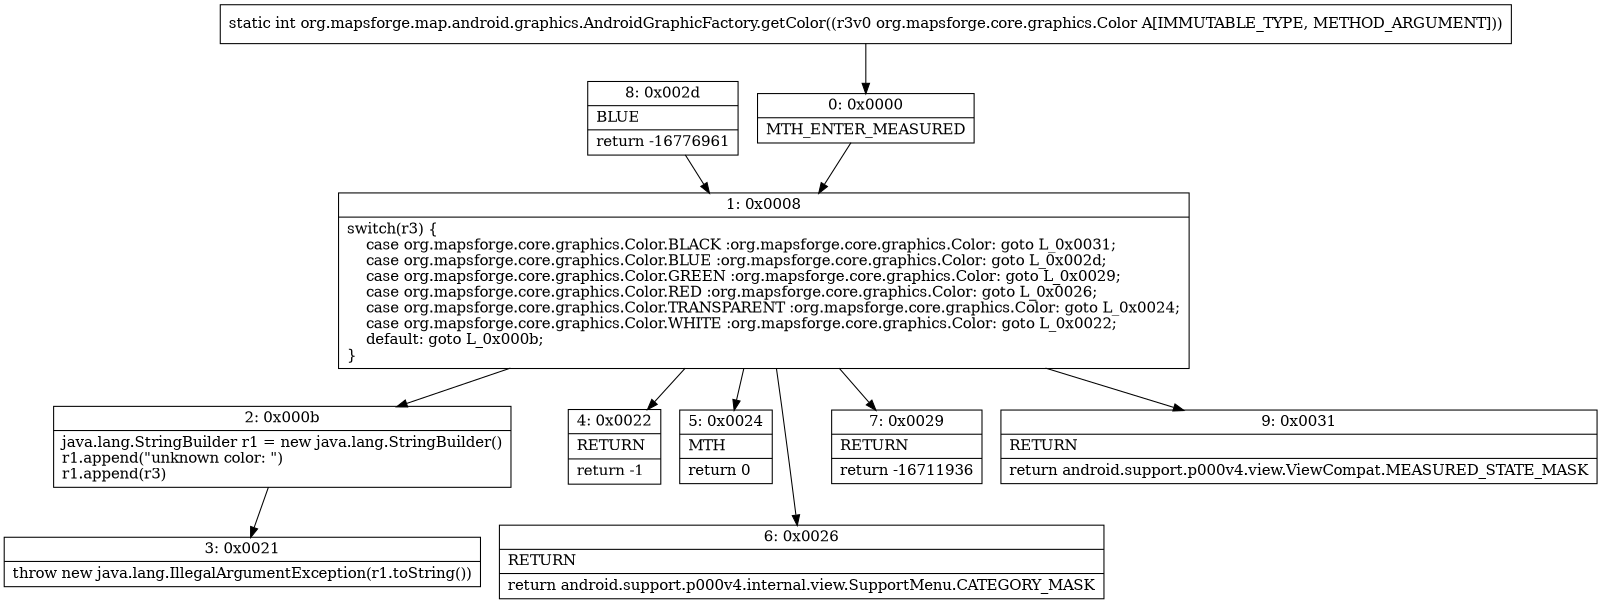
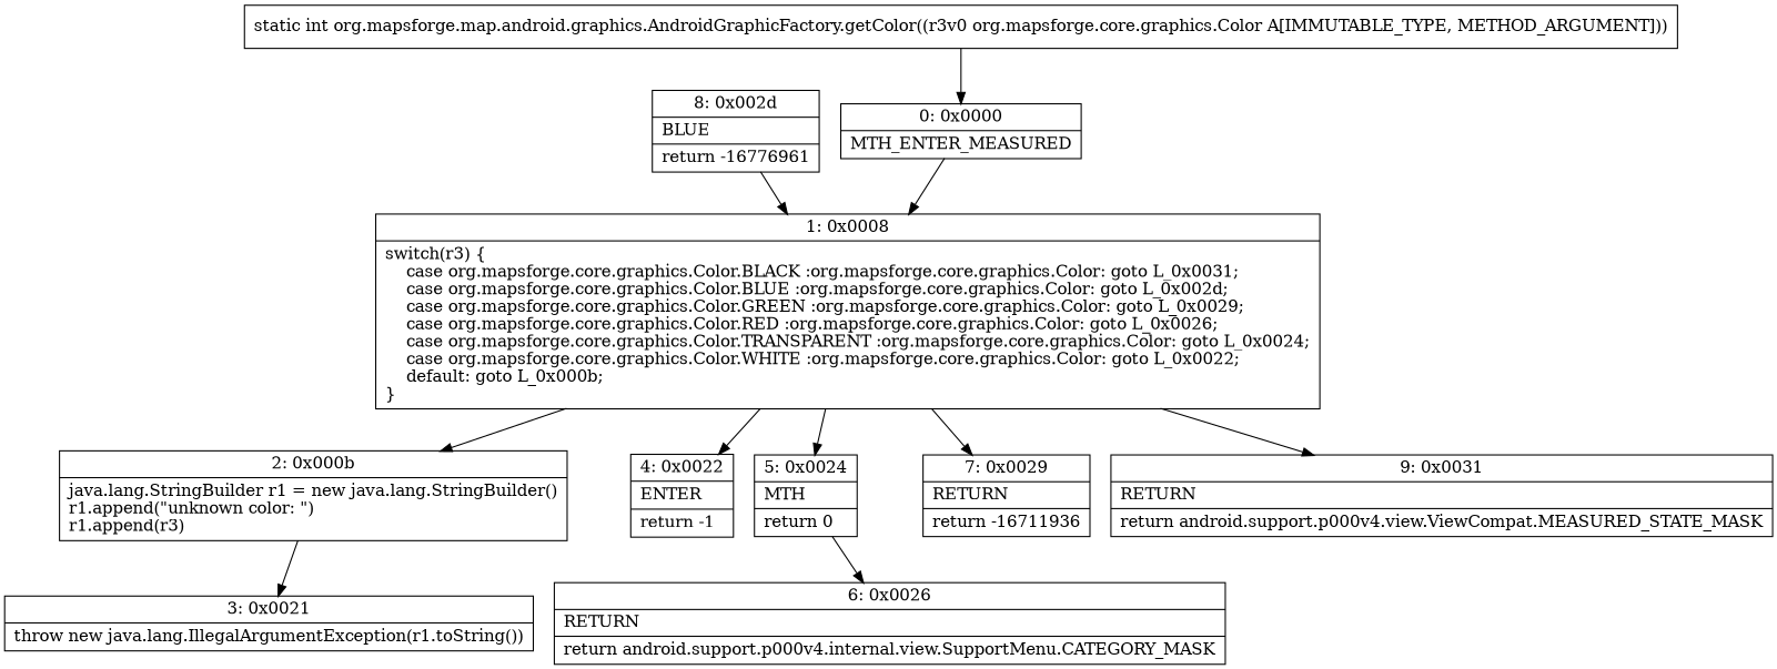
  digraph {
    node [shape=record]
    n1 [label="{0\:\ 0x0000|MTH_ENTER_MEASURED\l}"]
    n2 [label="{1\:\ 0x0008|switch(r3) \{\l    case org.mapsforge.core.graphics.Color.BLACK :org.mapsforge.core.graphics.Color: goto L_0x0031;\l    case org.mapsforge.core.graphics.Color.BLUE :org.mapsforge.core.graphics.Color: goto L_0x002d;\l    case org.mapsforge.core.graphics.Color.GREEN :org.mapsforge.core.graphics.Color: goto L_0x0029;\l    case org.mapsforge.core.graphics.Color.RED :org.mapsforge.core.graphics.Color: goto L_0x0026;\l    case org.mapsforge.core.graphics.Color.TRANSPARENT :org.mapsforge.core.graphics.Color: goto L_0x0024;\l    case org.mapsforge.core.graphics.Color.WHITE :org.mapsforge.core.graphics.Color: goto L_0x0022;\l    default: goto L_0x000b;\l\}\l}"]
    n3 [label="{2\:\ 0x000b|java.lang.StringBuilder r1 = new java.lang.StringBuilder()\lr1.append(\"unknown color: \")\lr1.append(r3)\l}"]
-   n4 [label="{4\:\ 0x0022|RETURN\l|return \-1\l}"]
+   n4 [label="{4\:\ 0x0022|ENTER\l|return \-1\l}"]
    n5 [label="{5\:\ 0x0024|MTH\l|return 0\l}"]
    n6 [label="{6\:\ 0x0026|RETURN\l|return android.support.p000v4.internal.view.SupportMenu.CATEGORY_MASK\l}"]
    n7 [label="{7\:\ 0x0029|RETURN\l|return \-16711936\l}"]
    n8 [label="{9\:\ 0x0031|RETURN\l|return android.support.p000v4.view.ViewCompat.MEASURED_STATE_MASK\l}"]
    n9 [label="{3\:\ 0x0021|throw new java.lang.IllegalArgumentException(r1.toString())\l}"]
    n10 [label="{8\:\ 0x002d|BLUE\l|return \-16776961\l}"]
    n11 [label="{static int org.mapsforge.map.android.graphics.AndroidGraphicFactory.getColor((r3v0 org.mapsforge.core.graphics.Color A[IMMUTABLE_TYPE, METHOD_ARGUMENT])) }"]
    n1 -> n2
    n2 -> n3
    n2 -> n4
    n2 -> n5
-   n2 -> n6
+   n5 -> n6
    n2 -> n7
    n2 -> n8
    n3 -> n9
    n10 -> n2
    n11 -> n1
  }
